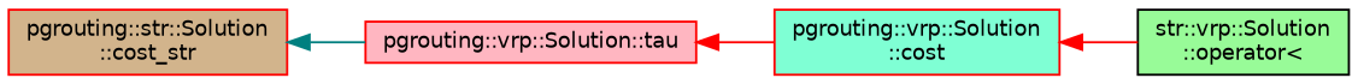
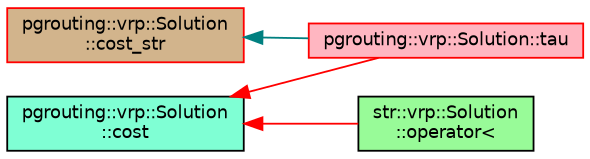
  digraph {
    rankdir=LR
    node [color=black fontname=Helvetica fontsize=10 shape=record style=filled]
    edge [color=red dir=back fontname=Helvetica fontsize=10 labelfontname=Helvetica labelfontsize=10 style=solid]
-   n1 [color=red fillcolor=aquamarine fontcolor=black height=0.2 label="pgrouting::vrp::Solution\l::cost" width=0.4]
+   n1 [fillcolor=aquamarine fontcolor=black height=0.2 label="pgrouting::vrp::Solution\l::cost" width=0.4]
    n2 [color=red fillcolor=lightpink height=0.2 label="pgrouting::vrp::Solution::tau" width=0.4]
    n3 [fillcolor=palegreen height=0.2 label="str::vrp::Solution\l::operator\<" width=0.4]
-   n4 [color=red fillcolor=tan height=0.2 label="pgrouting::str::Solution\l::cost_str" width=0.4]
-   n2 -> n1
+   n4 [color=red fillcolor=tan height=0.2 label="pgrouting::vrp::Solution\l::cost_str" width=0.4]
+   n1 -> n2
    n1 -> n3
    n4 -> n2 [color=teal]
  }
